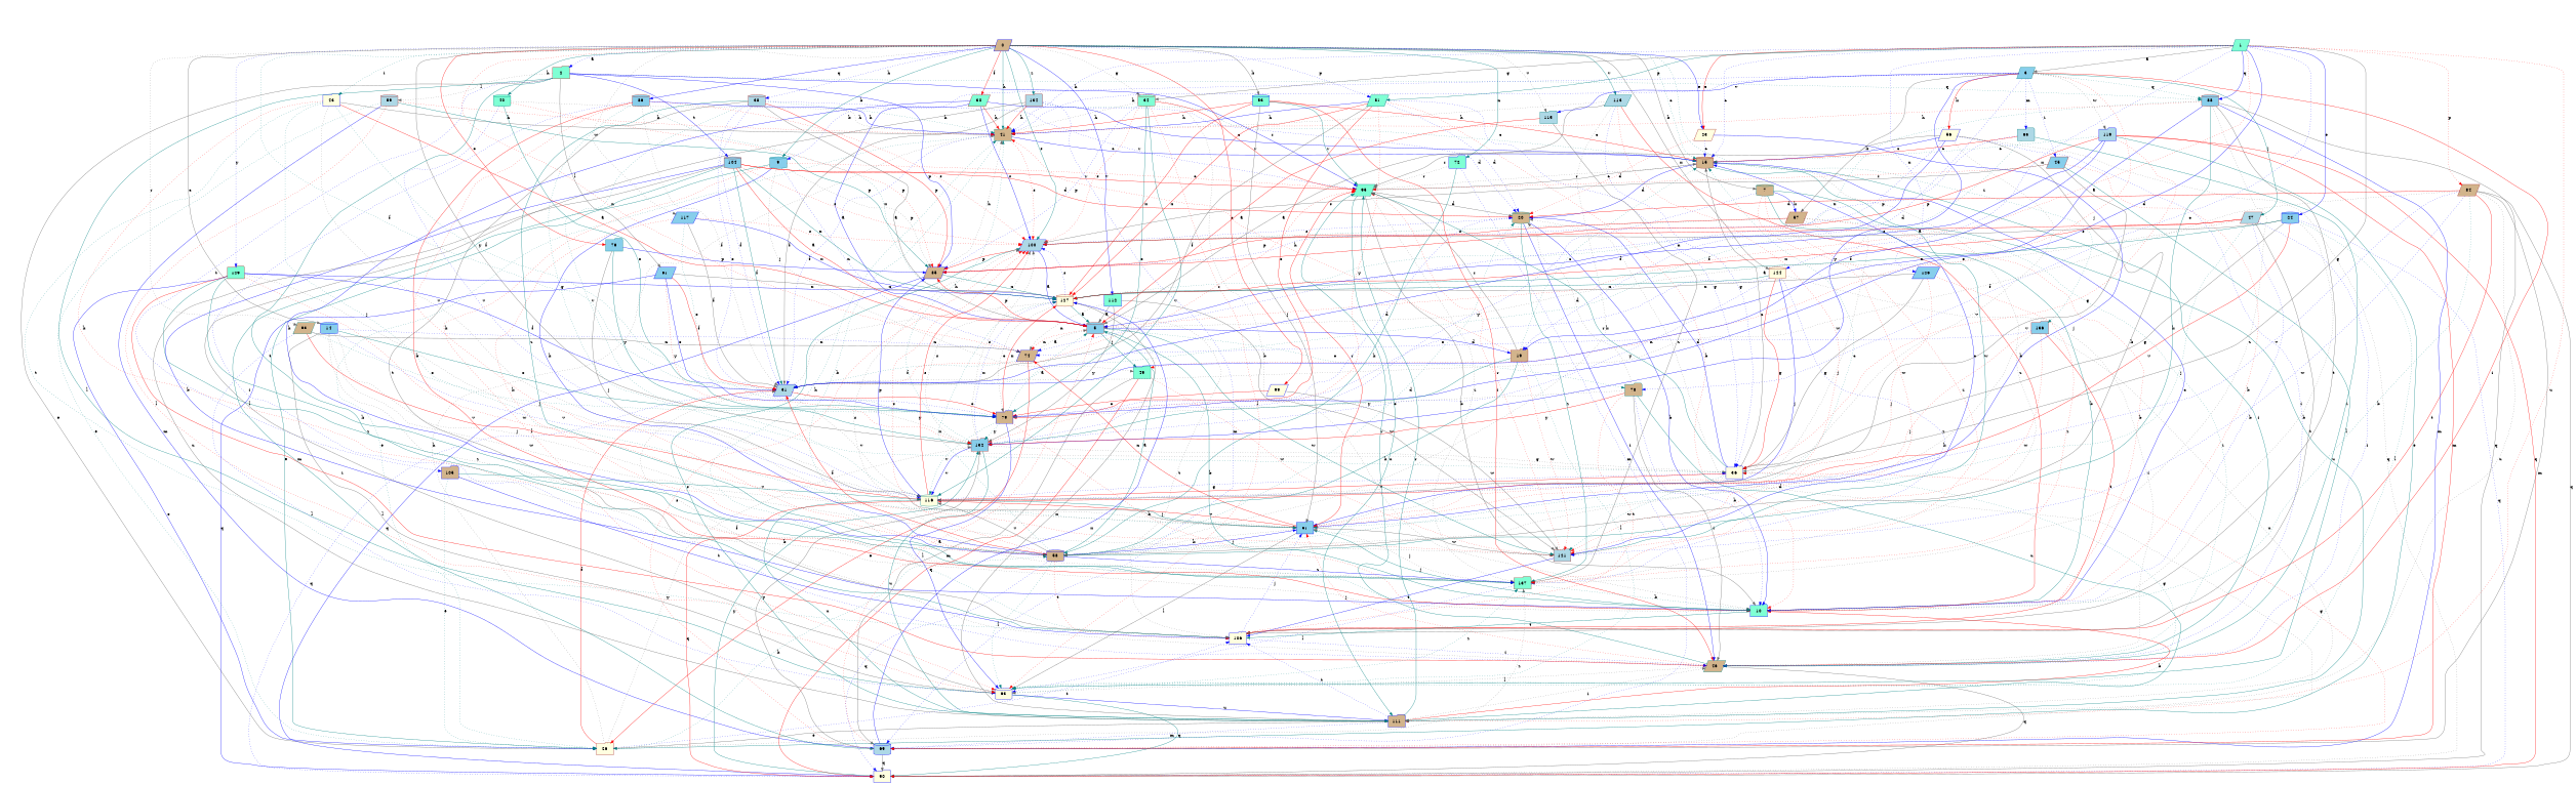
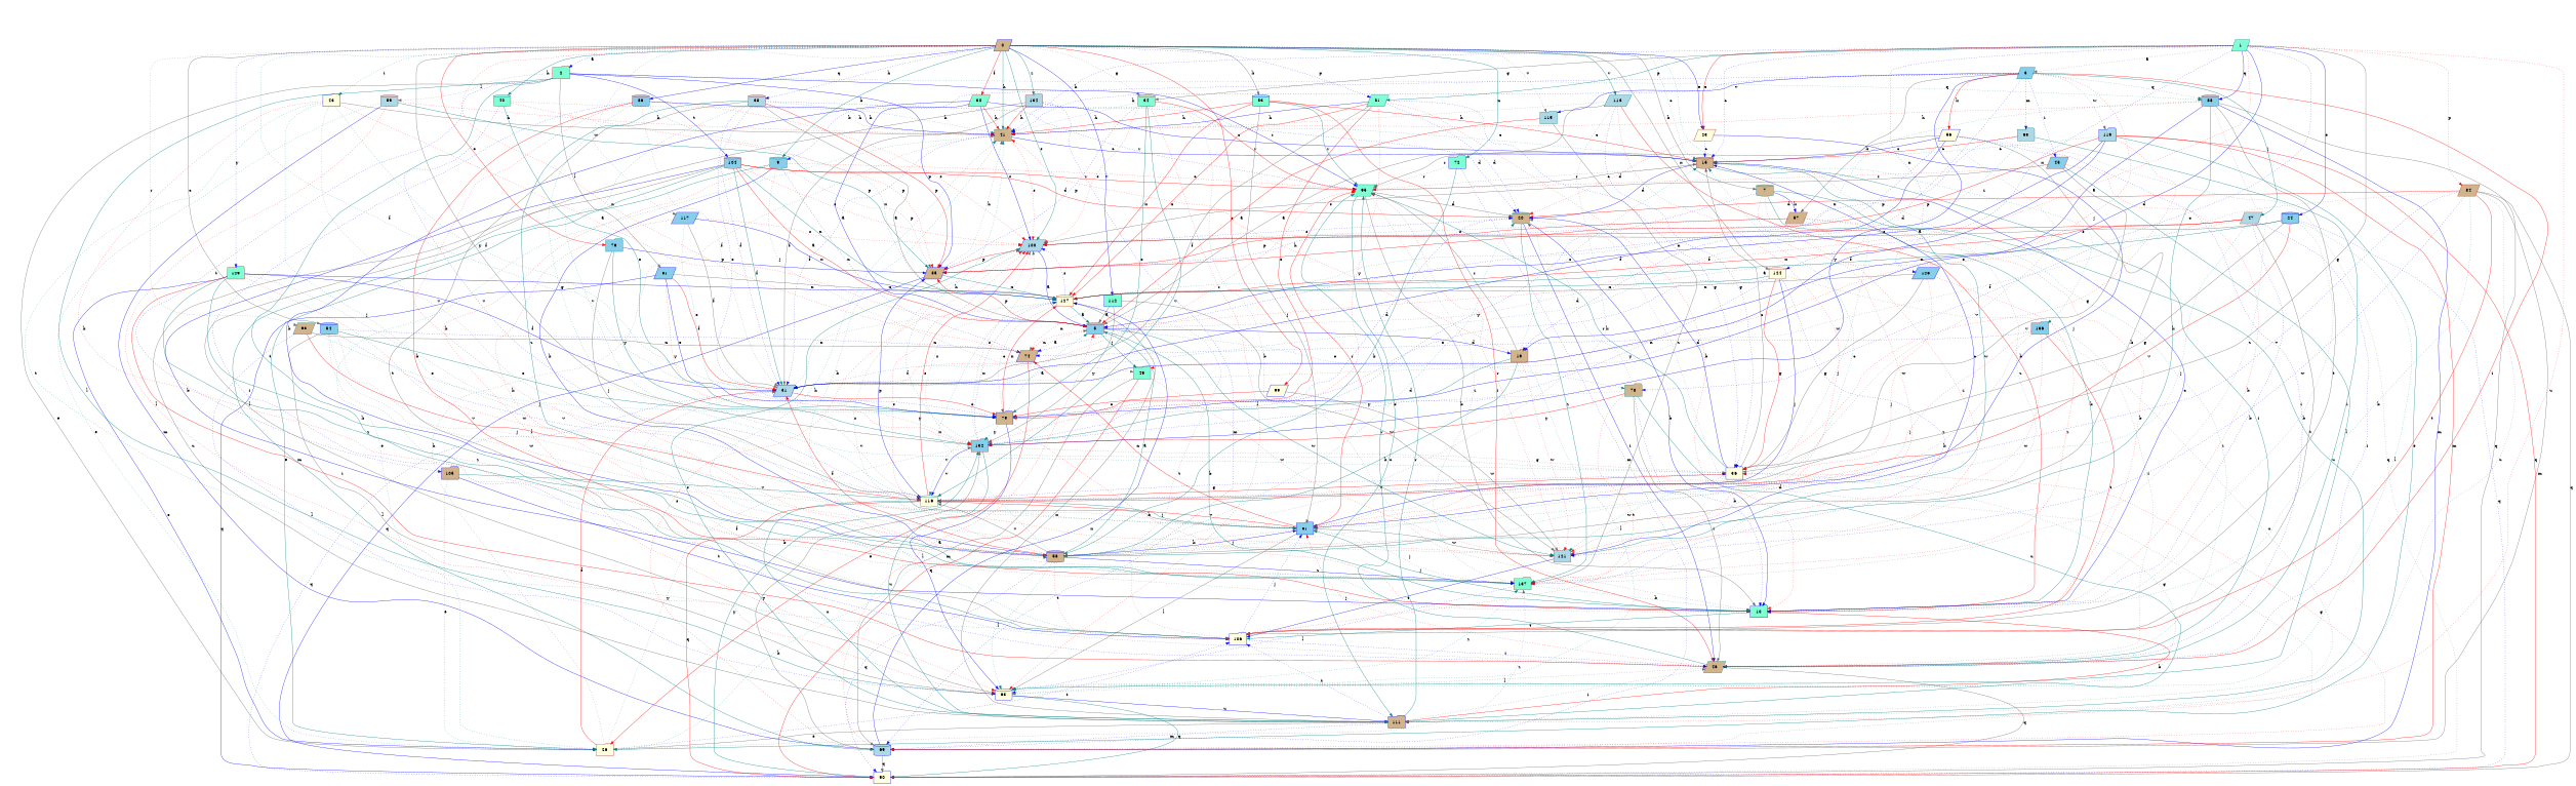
  strict digraph {
    node [color=blue fillcolor=tan shape=folder style=filled]
    edge [color=gray40 style=solid]
    0 [shape=parallelogram]
    2 [color=brown fillcolor=aquamarine]
    7 [color=teal shape=cylinder]
    9 [color=teal fillcolor=skyblue shape=cylinder]
-   14 [fillcolor=skyblue shape=cylinder]
+   14 [fillcolor=skyblue shape=cylinder label=54]
    15 [color=brown shape=cylinder]
    23 [color=brown fillcolor=lightyellow shape=parallelogram]
    30 [color=brown fillcolor=aquamarine shape=parallelogram]
    31 [fillcolor=lightblue shape=parallelogram]
    34 [color=brown fillcolor=aquamarine shape=cylinder]
    38 [color=brown fillcolor=lightblue shape=cylinder]
    40 [color=teal fillcolor=aquamarine shape=cylinder]
    41 [color=teal]
    43 [fillcolor=lightyellow]
    53 [fillcolor=aquamarine shape=cylinder]
    72 [fillcolor=aquamarine]
    74 [shape=parallelogram]
    76 [color=teal fillcolor=skyblue]
    81 [color=teal fillcolor=aquamarine shape=parallelogram]
    86 [color=brown fillcolor=skyblue shape=cylinder]
    93 [color=teal shape=parallelogram]
    99 [fillcolor=lightyellow shape=parallelogram]
    100 [fillcolor=lightblue shape=parallelogram]
    112 [fillcolor=aquamarine]
    113 [color=teal fillcolor=lightblue shape=parallelogram]
    115 [color=teal fillcolor=lightblue]
    117 [fillcolor=skyblue shape=parallelogram]
    124 [color=brown fillcolor=lightyellow shape=cylinder]
    129 [color=brown fillcolor=aquamarine]
    132 [color=brown fillcolor=skyblue]
    134 [color=brown fillcolor=lightblue]
    136 [color=brown fillcolor=skyblue]
    88 [color=brown fillcolor=skyblue shape=cylinder]
    26 [color=brown fillcolor=lightyellow]
    59 [color=brown fillcolor=lightblue shape=cylinder]
    61 [fillcolor=skyblue shape=parallelogram]
    63 [fillcolor=lightyellow shape=cylinder]
    85 [shape=parallelogram]
    95 [color=teal fillcolor=aquamarine shape=parallelogram]
    104 [color=brown fillcolor=skyblue shape=cylinder]
    105
    106 [fillcolor=lightyellow]
    111
    57 [color=brown shape=parallelogram]
    10 [fillcolor=aquamarine]
    121 [color=brown fillcolor=lightblue]
    137 [color=brown fillcolor=aquamarine]
    49 [color=teal fillcolor=aquamarine]
    58 [shape=cylinder]
    51 [fillcolor=skyblue]
    79
    116 [color=teal fillcolor=lightyellow shape=cylinder]
    46 [color=teal shape=parallelogram]
    20 [color=teal shape=cylinder]
    5 [color=brown fillcolor=skyblue shape=cylinder]
    90 [fillcolor=lightyellow]
    127 [color=brown fillcolor=lightyellow shape=cylinder]
    69 [fillcolor=lightblue shape=cylinder]
    36 [fillcolor=lightyellow]
    1 [color=teal fillcolor=aquamarine shape=parallelogram]
    3 [color=teal fillcolor=skyblue shape=parallelogram]
    19 [color=brown]
    24 [fillcolor=skyblue shape=cylinder]
    78 [color=teal]
    84 [color=brown shape=parallelogram]
    126 [fillcolor=skyblue shape=parallelogram]
    45 [color=brown fillcolor=skyblue shape=parallelogram]
    47 [color=brown fillcolor=lightblue shape=parallelogram]
    56 [fillcolor=lightyellow shape=parallelogram]
    65 [color=teal fillcolor=lightblue]
    119 [fillcolor=lightblue]
    0 -> 2 [color=blue label=a style=dotted]
    0 -> 7 [label=b]
    0 -> 9 [color=teal label=b]
    0 -> 14 [label=c]
    0 -> 15 [color=teal label=c style=dotted]
    0 -> 23 [color=blue label=e]
    0 -> 30 [color=red label=f]
    0 -> 31 [color=teal label=f style=dotted]
    0 -> 34 [label=g style=dotted]
    0 -> 38 [color=blue label=h style=dotted]
    0 -> 40 [color=teal label=h]
    0 -> 41 [color=teal label=h]
    0 -> 43 [color=teal label=i style=dotted]
    0 -> 53 [label=k]
    0 -> 72 [color=teal label=n]
    0 -> 74 [color=red label=n style=dotted]
    0 -> 76 [color=red label=o]
    0 -> 81 [color=blue label=p style=dotted]
    0 -> 86 [color=blue label=q]
    0 -> 93 [label=r style=dotted]
    0 -> 99 [color=red label=s]
    0 -> 100 [color=teal label=s]
    0 -> 112 [color=blue label=v]
    0 -> 113 [color=teal label=v]
    0 -> 115 [label=v style=dotted]
    0 -> 117 [label=w style=dotted]
    0 -> 124 [label=x]
    0 -> 129 [color=blue label=y style=dotted]
    0 -> 132 [label=y]
    0 -> 134 [color=teal label=z]
    0 -> 136 [color=teal label=z style=dotted]
    2 -> 88 [color=teal label=q style=dotted]
    2 -> 26 [label=e]
    2 -> 59 [label=l style=dotted]
    2 -> 61 [label=l]
    2 -> 63 [color=teal label=l]
    2 -> 85 [color=blue label=p]
    2 -> 95 [color=blue label=r]
    2 -> 104 [color=blue label=t]
    2 -> 105 [color=blue label=t style=dotted]
    2 -> 106 [color=teal label=t]
    7 -> 132 [color=blue label=y style=dotted]
    7 -> 111 [color=teal label=u]
    7 -> 57 [color=blue label=k]
    7 -> 10 [color=teal label=b]
    7 -> 121 [color=red label=w style=dotted]
    7 -> 137 [color=red label=z style=dotted]
    9 -> 74 [color=blue label=n style=dotted]
    9 -> 26 [color=teal label=e]
    9 -> 63 [color=red label=l style=dotted]
    9 -> 85 [label=p style=dotted]
    9 -> 95 [color=red label=c style=dotted]
    9 -> 49 [label=j style=dotted]
    9 -> 58 [color=blue label=k]
    14 -> 74 [color=blue label=n style=dotted]
    14 -> 63 [label=l]
    14 -> 121 [label=w style=dotted]
    14 -> 137 [label=z style=dotted]
    14 -> 51 [label=j style=dotted]
    14 -> 79 [color=teal label=o]
    14 -> 116 [color=blue label=v style=dotted]
    15 -> 95 [label=r style=dotted]
    15 -> 121 [color=teal label=w]
    15 -> 137 [label=z style=dotted]
    15 -> 46 [color=teal label=i]
    15 -> 20 [color=blue label=d]
    23 -> 15 [color=blue label=c style=dotted]
    23 -> 51 [color=blue label=j]
    23 -> 20 [color=red label=d style=dotted]
    30 -> 15 [color=blue label=c]
    30 -> 41 [color=red label=h]
    30 -> 100 [color=blue label=s]
    30 -> 58 [color=blue label=k]
    30 -> 5 [color=blue label=a]
    31 -> 132 [label=y style=dotted]
    31 -> 95 [color=red label=r style=dotted]
    31 -> 79 [color=red label=o]
    31 -> 116 [label=v style=dotted]
    31 -> 90 [color=blue label=q style=dotted]
    31 -> 127 [label=x style=dotted]
    34 -> 41 [label=h style=dotted]
    34 -> 100 [color=red label=s style=dotted]
    34 -> 63 [color=red label=l style=dotted]
    34 -> 85 [color=blue label=p style=dotted]
    34 -> 95 [color=red label=r]
    34 -> 10 [label=b style=dotted]
    34 -> 79 [color=teal label=o]
    34 -> 116 [color=teal label=v]
    38 -> 31 [color=blue label=f style=dotted]
    38 -> 41 [color=teal label=h style=dotted]
    38 -> 85 [color=red label=p]
    38 -> 95 [color=blue label=r style=dotted]
    38 -> 106 [label=t]
    38 -> 137 [color=teal label=z]
    38 -> 79 [color=blue label=o style=dotted]
    38 -> 116 [color=teal label=v style=dotted]
    38 -> 5 [label=a]
    40 -> 41 [label=h style=dotted]
    40 -> 85 [color=red label=p style=dotted]
    40 -> 79 [color=teal label=o]
    40 -> 116 [color=blue label=v style=dotted]
    41 -> 15 [color=blue label=c]
    41 -> 31 [color=blue label=f style=dotted]
    41 -> 100 [color=red label=s style=dotted]
    41 -> 26 [color=teal label=e style=dotted]
    41 -> 10 [color=teal label=b style=dotted]
    43 -> 31 [color=teal label=f style=dotted]
    43 -> 41 [label=h]
    43 -> 106 [color=teal label=t style=dotted]
    43 -> 58 [color=red label=k style=dotted]
    43 -> 51 [color=teal label=j style=dotted]
    43 -> 116 [label=v style=dotted]
-   43 -> 5 [color=red label=a]
+   43 -> 5 [color=red label=a style=dotted]
    53 -> 15 [color=red label=c]
    53 -> 41 [color=red label=h]
    53 -> 95 [color=teal label=r]
    53 -> 51 [label=j]
    53 -> 46 [color=red label=i]
    53 -> 127 [color=red label=x]
    72 -> 95 [label=r style=dotted]
    72 -> 58 [color=teal label=k]
    72 -> 69 [color=blue label=m style=dotted]
    74 -> 31 [color=teal label=f style=dotted]
    74 -> 26 [color=red label=e]
    74 -> 5 [label=a style=dotted]
    76 -> 132 [color=teal label=y]
    76 -> 85 [color=blue label=p]
    76 -> 51 [label=j]
    81 -> 31 [label=f]
    81 -> 41 [color=blue label=h]
    81 -> 132 [color=red label=y style=dotted]
    81 -> 10 [color=red label=b style=dotted]
    81 -> 79 [color=red label=o]
    81 -> 20 [color=blue label=d style=dotted]
    81 -> 127 [color=red label=x]
    81 -> 36 [color=blue label=g style=dotted]
    86 -> 31 [label=f style=dotted]
    86 -> 41 [color=blue label=h]
    86 -> 100 [color=red label=s style=dotted]
    86 -> 10 [color=red label=b]
    86 -> 58 [color=red label=k style=dotted]
    86 -> 46 [color=blue label=i style=dotted]
    86 -> 127 [color=teal label=x style=dotted]
    86 -> 36 [color=teal label=g style=dotted]
    93 -> 74 [label=n]
    93 -> 63 [color=blue label=l style=dotted]
    93 -> 79 [color=teal label=o style=dotted]
    93 -> 116 [color=red label=v]
    99 -> 121 [label=w]
    99 -> 79 [color=red label=o]
    100 -> 85 [color=red label=p]
    100 -> 5 [color=blue label=a]
    112 -> 74 [label=n style=dotted]
    112 -> 132 [label=y]
    112 -> 121 [label=w]
    112 -> 5 [label=a]
    113 -> 41 [label=h style=dotted]
    113 -> 10 [color=red label=b]
    113 -> 121 [color=red label=w style=dotted]
    113 -> 58 [label=k style=dotted]
    113 -> 5 [label=a]
    113 -> 36 [color=blue label=g style=dotted]
    115 -> 137 [label=z]
    115 -> 5 [color=red label=a]
    117 -> 31 [label=f]
    117 -> 100 [color=red label=s style=dotted]
    117 -> 58 [color=red label=k style=dotted]
    117 -> 79 [color=teal label=o style=dotted]
    117 -> 127 [color=blue label=x]
    124 -> 132 [color=blue label=y style=dotted]
    124 -> 137 [color=blue label=z style=dotted]
    124 -> 51 [color=blue label=j]
    124 -> 79 [color=blue label=o style=dotted]
    124 -> 46 [label=i style=dotted]
    124 -> 127 [color=teal label=x]
    124 -> 36 [color=red label=g]
    129 -> 31 [color=blue label=f]
    129 -> 26 [color=blue label=e]
    129 -> 121 [color=red label=w style=dotted]
    129 -> 137 [color=teal label=z]
    129 -> 58 [color=teal label=k]
    129 -> 51 [label=j style=dotted]
    129 -> 46 [color=red label=i]
    129 -> 127 [color=blue label=x]
    132 -> 41 [color=teal label=h style=dotted]
    132 -> 100 [label=s style=dotted]
    132 -> 111 [color=teal label=u]
    132 -> 116 [color=blue label=v]
    132 -> 127 [color=blue label=x style=dotted]
    132 -> 36 [label=g style=dotted]
    134 -> 15 [color=teal label=c style=dotted]
    134 -> 31 [label=f]
    134 -> 41 [color=red label=h]
    134 -> 63 [label=l]
    134 -> 20 [color=blue label=d style=dotted]
    134 -> 69 [color=blue label=m style=dotted]
    136 -> 74 [color=blue label=n style=dotted]
    136 -> 106 [color=red label=t]
    136 -> 111 [label=u style=dotted]
    136 -> 121 [color=red label=w style=dotted]
    136 -> 58 [label=k style=dotted]
    136 -> 51 [color=red label=j style=dotted]
    88 -> 41 [color=red label=h style=dotted]
    88 -> 106 [label=t]
    88 -> 137 [label=z style=dotted]
    88 -> 58 [color=teal label=k]
    88 -> 79 [color=blue label=o]
    88 -> 90 [label=q]
    88 -> 127 [color=teal label=x style=dotted]
    88 -> 69 [color=blue label=m]
    26 -> 31 [color=red label=f]
    26 -> 41 [label=h style=dotted]
    26 -> 132 [label=y style=dotted]
    26 -> 106 [color=blue label=t style=dotted]
    26 -> 137 [label=z style=dotted]
    26 -> 58 [color=teal label=k style=dotted]
    59 -> 41 [color=red label=h style=dotted]
    59 -> 26 [color=teal label=e style=dotted]
    59 -> 63 [color=red label=l style=dotted]
    59 -> 85 [color=teal label=p]
    59 -> 69 [color=blue label=m]
    61 -> 31 [color=red label=f]
    61 -> 132 [color=red label=y style=dotted]
    61 -> 79 [color=blue label=o]
    61 -> 90 [color=blue label=q]
    61 -> 127 [label=x]
    63 -> 111 [color=blue label=u]
    63 -> 137 [color=teal label=z style=dotted]
    63 -> 90 [color=teal label=q]
    63 -> 36 [color=teal label=g style=dotted]
    85 -> 41 [label=h style=dotted]
    85 -> 90 [color=blue label=q]
    85 -> 127 [color=teal label=x]
    95 -> 15 [label=c]
    95 -> 111 [color=teal label=u]
    95 -> 10 [label=b]
    95 -> 137 [label=z style=dotted]
    95 -> 20 [label=d]
    104 -> 31 [color=teal label=f]
    104 -> 100 [color=red label=s style=dotted]
    104 -> 95 [color=red label=r]
    104 -> 111 [label=u]
    104 -> 10 [color=blue label=b]
    104 -> 20 [color=red label=d]
    104 -> 5 [color=red label=a]
    104 -> 127 [color=teal label=x]
    104 -> 69 [color=teal label=m]
    105 -> 26 [color=teal label=e style=dotted]
    105 -> 106 [color=blue label=t]
    105 -> 10 [label=b style=dotted]
    105 -> 116 [color=teal label=v]
    106 -> 41 [color=teal label=h style=dotted]
    106 -> 51 [color=blue label=j style=dotted]
    106 -> 46 [color=blue label=i style=dotted]
    111 -> 100 [color=teal label=s]
    111 -> 26 [label=e]
    111 -> 95 [color=teal label=r]
    111 -> 106 [color=blue label=t style=dotted]
    111 -> 10 [color=red label=b]
    111 -> 46 [label=i style=dotted]
    111 -> 127 [label=x]
    111 -> 69 [color=blue label=m style=dotted]
    57 -> 100 [color=teal label=s style=dotted]
    57 -> 85 [color=red label=p]
    57 -> 10 [color=red label=b style=dotted]
    57 -> 51 [label=j style=dotted]
    57 -> 46 [color=teal label=i style=dotted]
    10 -> 15 [color=blue label=c]
    10 -> 106 [color=teal label=t]
    10 -> 51 [color=teal label=j]
    121 -> 15 [color=blue label=c]
    121 -> 95 [color=red label=r style=dotted]
    121 -> 106 [color=blue label=t]
    137 -> 100 [label=s style=dotted]
    137 -> 63 [color=blue label=l style=dotted]
    137 -> 10 [color=teal label=b style=dotted]
    137 -> 51 [label=j style=dotted]
    49 -> 121 [color=red label=w style=dotted]
    49 -> 90 [color=red label=q]
    49 -> 69 [label=m]
    58 -> 15 [color=teal label=c style=dotted]
    58 -> 31 [color=red label=f]
    58 -> 100 [color=red label=s style=dotted]
    58 -> 63 [color=teal label=l style=dotted]
    58 -> 106 [color=red label=t style=dotted]
    58 -> 137 [color=blue label=z]
    58 -> 51 [color=blue label=j]
    58 -> 116 [label=v]
    58 -> 20 [color=teal label=d style=dotted]
    58 -> 5 [color=teal label=a]
    58 -> 90 [color=blue label=q style=dotted]
    58 -> 127 [color=teal label=x style=dotted]
    51 -> 74 [color=red label=n]
    51 -> 63 [label=l]
    51 -> 95 [color=red label=r]
    51 -> 121 [label=w]
    51 -> 58 [label=k style=dotted]
    51 -> 116 [color=red label=v]
    79 -> 132 [color=teal label=y style=dotted]
    79 -> 63 [color=blue label=l]
    79 -> 10 [color=red label=b style=dotted]
    79 -> 116 [color=teal label=v style=dotted]
    79 -> 20 [color=blue label=d style=dotted]
    79 -> 5 [color=teal label=a style=dotted]
    79 -> 127 [color=red label=x]
    116 -> 100 [color=red label=s]
    116 -> 85 [color=blue label=p]
    116 -> 111 [color=teal label=u]
    116 -> 51 [color=teal label=j]
    116 -> 90 [color=red label=q]
    116 -> 36 [color=blue label=g style=dotted]
    46 -> 31 [label=f style=dotted]
    46 -> 63 [label=l style=dotted]
    46 -> 95 [color=teal label=r]
    46 -> 51 [color=red label=j style=dotted]
    46 -> 90 [label=q]
    20 -> 100 [color=blue label=s style=dotted]
    20 -> 10 [color=blue label=b]
    20 -> 137 [color=teal label=z]
    20 -> 46 [color=blue label=i]
    5 -> 74 [color=red label=n style=dotted]
    5 -> 85 [color=red label=p]
    5 -> 10 [color=teal label=b]
    5 -> 121 [color=teal label=w]
    5 -> 49 [color=teal label=j]
    5 -> 19 [color=blue label=d]
    5 -> 78 [color=teal label=o style=dotted]
    90 -> 132 [color=teal label=y]
    127 -> 100 [color=blue label=s style=dotted]
    127 -> 106 [label=t style=dotted]
    127 -> 79 [label=o style=dotted]
    127 -> 5 [color=teal label=a]
    69 -> 100 [color=red label=s style=dotted]
    69 -> 132 [label=y]
    69 -> 20 [label=d style=dotted]
    69 -> 5 [color=red label=a style=dotted]
    69 -> 90 [label=q]
    69 -> 127 [color=blue label=x]
    69 -> 36 [color=red label=g style=dotted]
    36 -> 15 [label=c]
    36 -> 100 [label=s style=dotted]
    36 -> 95 [color=teal label=r]
    36 -> 121 [color=teal label=w style=dotted]
    36 -> 116 [color=red label=v]
    36 -> 20 [color=blue label=d]
    1 -> 15 [color=blue label=c style=dotted]
    1 -> 23 [color=red label=e]
    1 -> 34 [label=g]
    1 -> 41 [color=blue label=h style=dotted]
    1 -> 81 [color=teal label=p]
    1 -> 124 [color=blue label=x style=dotted]
    1 -> 88 [color=blue label=q]
    1 -> 111 [color=red label=u style=dotted]
    1 -> 5 [color=red label=a style=dotted]
    1 -> 36 [label=g]
-   1 -> 3 [label=a]
+   1 -> 3 [label=a style=dotted]
    1 -> 19 [color=blue label=d]
    1 -> 24 [color=blue label=e]
    1 -> 78 [color=blue label=o style=dotted]
    1 -> 84 [color=red label=p style=dotted]
    1 -> 126 [color=blue label=x style=dotted]
    3 -> 9 [color=blue label=b style=dotted]
    3 -> 41 [color=blue label=h style=dotted]
    3 -> 115 [color=blue label=v]
    3 -> 132 [color=blue label=y]
    3 -> 88 [color=teal label=q style=dotted]
    3 -> 57 [label=k]
    3 -> 49 [color=red label=j style=dotted]
    3 -> 46 [color=red label=i]
    3 -> 19 [color=blue label=d style=dotted]
    3 -> 45 [color=blue label=i style=dotted]
    3 -> 47 [color=teal label=j]
    3 -> 56 [color=red label=k]
    3 -> 65 [color=blue label=m style=dotted]
    3 -> 119 [label=w style=dotted]
    19 -> 15 [color=teal label=c style=dotted]
    19 -> 41 [color=red label=h style=dotted]
    19 -> 132 [color=teal label=y]
    19 -> 63 [color=teal label=l style=dotted]
    19 -> 95 [label=r]
    19 -> 121 [color=red label=w style=dotted]
    19 -> 58 [color=teal label=k]
    24 -> 100 [label=s]
    24 -> 63 [color=teal label=l style=dotted]
    24 -> 10 [label=b style=dotted]
    24 -> 116 [color=red label=v]
    24 -> 90 [color=blue label=q style=dotted]
    24 -> 127 [color=teal label=x]
    24 -> 36 [label=g]
    78 -> 132 [color=red label=y]
    78 -> 106 [color=red label=t style=dotted]
    78 -> 111 [color=teal label=u]
    78 -> 10 [color=blue label=b style=dotted]
    78 -> 79 [label=o style=dotted]
    78 -> 46 [label=i]
    78 -> 20 [label=d style=dotted]
    84 -> 31 [label=f style=dotted]
    84 -> 106 [color=red label=t]
    84 -> 111 [label=u style=dotted]
    84 -> 10 [color=teal label=b style=dotted]
    84 -> 121 [color=blue label=w style=dotted]
    84 -> 116 [color=blue label=v style=dotted]
    84 -> 20 [color=red label=d]
    84 -> 90 [label=q]
    84 -> 69 [label=m]
    126 -> 137 [color=red label=z style=dotted]
    126 -> 51 [color=red label=j style=dotted]
    126 -> 127 [label=x]
    126 -> 36 [label=g]
    45 -> 100 [label=s]
    45 -> 63 [color=teal label=l]
    45 -> 95 [color=red label=r style=dotted]
    45 -> 10 [color=red label=b style=dotted]
    45 -> 116 [label=v]
    47 -> 100 [color=red label=s]
    47 -> 106 [label=t]
    47 -> 10 [color=blue label=b style=dotted]
    47 -> 51 [color=teal label=j style=dotted]
    47 -> 46 [color=blue label=i style=dotted]
    47 -> 5 [label=a style=dotted]
    47 -> 127 [color=red label=x]
    56 -> 15 [color=blue label=c]
    56 -> 31 [color=blue label=f]
    56 -> 74 [color=blue label=n style=dotted]
    56 -> 95 [label=r]
    56 -> 58 [label=k]
    56 -> 116 [label=v style=dotted]
    56 -> 46 [color=blue label=i style=dotted]
    56 -> 90 [label=q style=dotted]
    65 -> 15 [color=red label=c]
    65 -> 31 [color=teal label=f style=dotted]
    65 -> 85 [color=blue label=p style=dotted]
    65 -> 46 [color=teal label=i]
    119 -> 15 [color=teal label=c style=dotted]
    119 -> 31 [color=blue label=f]
    119 -> 26 [color=teal label=e]
    119 -> 85 [color=red label=p]
    119 -> 5 [color=blue label=a]
    119 -> 90 [color=red label=q]
    119 -> 69 [color=red label=m]
    119 -> 36 [color=red label=g style=dotted]
  }
